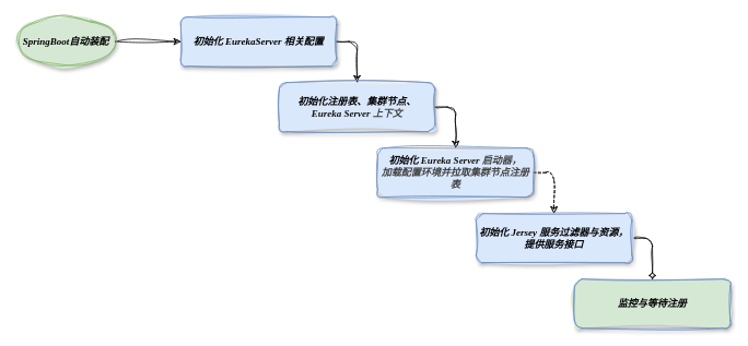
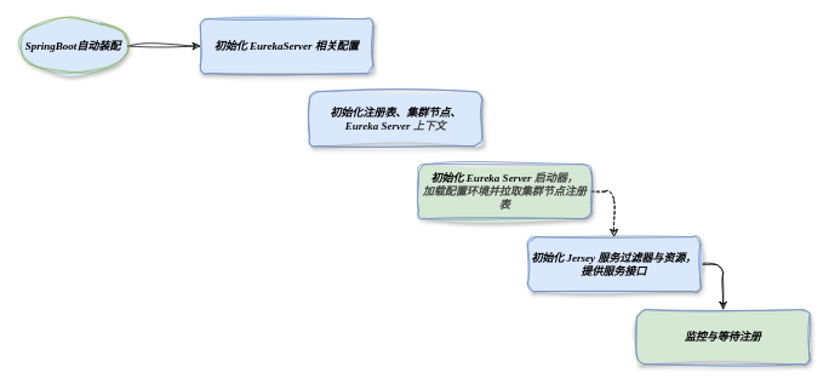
  <mxCell id="0" />
  <mxCell id="1" parent="0" />
  <mxCell id="2" value="" style="edgeStyle=orthogonalEdgeStyle;rounded=1;orthogonalLoop=1;jettySize=auto;html=1;fontStyle=3;fontFamily=Comic Sans MS;sketch=1;curveFitting=1;jiggle=2;" parent="1" source="3" target="5" edge="1"><mxGeometry relative="1" as="geometry" /></mxCell>
- <mxCell id="3" value="SpringBoot自动装配" style="ellipse;whiteSpace=wrap;html=1;fillColor=#d5e8d4;strokeColor=#82b366;fillStyle=solid;sketch=1;curveFitting=1;jiggle=2;shadow=1;fontStyle=3;fontFamily=Comic Sans MS;" parent="1" vertex="1"><mxGeometry x="20" y="20" width="120" height="60" as="geometry" /></mxCell>
- <mxCell id="4" style="edgeStyle=orthogonalEdgeStyle;rounded=1;orthogonalLoop=1;jettySize=auto;html=1;exitX=1;exitY=0.5;exitDx=0;exitDy=0;fontFamily=Comic Sans MS;fontStyle=3;sketch=1;curveFitting=1;jiggle=2;" edge="1" parent="1" source="5" target="7"><mxGeometry relative="1" as="geometry" /></mxCell>
+ <mxCell id="3" value="SpringBoot自动装配" style="ellipse;whiteSpace=wrap;html=1;fillColor=#dae8fc;strokeColor=#82b366;fillStyle=solid;sketch=1;curveFitting=1;jiggle=2;shadow=1;fontStyle=3;fontFamily=Comic Sans MS;" parent="1" vertex="1"><mxGeometry x="20" y="20" width="120" height="60" as="geometry" /></mxCell>
  <mxCell id="5" value="初始化 EurekaServer 相关配置" style="rounded=1;whiteSpace=wrap;html=1;fillColor=#dae8fc;strokeColor=#6c8ebf;fillStyle=solid;sketch=1;curveFitting=1;jiggle=2;shadow=1;fontStyle=3;fontFamily=Comic Sans MS;" parent="1" vertex="1"><mxGeometry x="220" y="20" width="190" height="60" as="geometry" /></mxCell>
- <mxCell id="6" style="edgeStyle=orthogonalEdgeStyle;rounded=1;orthogonalLoop=1;jettySize=auto;html=1;exitX=1;exitY=0.5;exitDx=0;exitDy=0;fontFamily=Comic Sans MS;fontStyle=3;sketch=1;curveFitting=1;jiggle=2;" edge="1" parent="1" source="7" target="9"><mxGeometry relative="1" as="geometry" /></mxCell>
  <mxCell id="7" value="初始化注册表、集群节点、&lt;div class=&quot;lake-content&quot;&gt; &lt;span style=&quot;color: rgb(18, 18, 18)&quot; class=&quot;ne-text&quot;&gt;Eureka Server &lt;/span&gt;&lt;span style=&quot;color: rgb(64, 64, 64)&quot; class=&quot;ne-text&quot;&gt;上下文&lt;/span&gt;&lt;/div&gt;" style="rounded=1;whiteSpace=wrap;html=1;fillColor=#dae8fc;strokeColor=#6c8ebf;fillStyle=solid;sketch=1;curveFitting=1;jiggle=2;shadow=1;fontStyle=3;fontFamily=Comic Sans MS;" parent="1" vertex="1"><mxGeometry x="340" y="100" width="190" height="60" as="geometry" /></mxCell>
  <mxCell id="8" style="edgeStyle=orthogonalEdgeStyle;rounded=1;orthogonalLoop=1;jettySize=auto;html=1;exitX=1;exitY=0.5;exitDx=0;exitDy=0;fontFamily=Comic Sans MS;fontStyle=3;sketch=1;curveFitting=1;jiggle=2;dashed=1;" edge="1" parent="1" source="9" target="11"><mxGeometry relative="1" as="geometry" /></mxCell>
- <mxCell id="9" value="初始化&amp;nbsp;&lt;span style=&quot;background-color: initial; color: rgb(18, 18, 18);&quot; class=&quot;ne-text&quot;&gt;Eureka Server &lt;/span&gt;&lt;span style=&quot;background-color: initial;&quot; class=&quot;ne-text&quot;&gt;&lt;font color=&quot;#404040&quot;&gt;启动器，&lt;br&gt;加载配置环境并拉取集群节点注册表&lt;br&gt;&lt;/font&gt;&lt;/span&gt;" style="rounded=1;whiteSpace=wrap;html=1;fillColor=#dae8fc;strokeColor=#6c8ebf;fillStyle=solid;sketch=1;curveFitting=1;jiggle=2;shadow=1;fontStyle=3;fontFamily=Comic Sans MS;" parent="1" vertex="1"><mxGeometry x="460" y="180" width="190" height="60" as="geometry" /></mxCell>
- <mxCell id="10" style="edgeStyle=orthogonalEdgeStyle;rounded=1;orthogonalLoop=1;jettySize=auto;html=1;exitX=1;exitY=0.5;exitDx=0;exitDy=0;fontFamily=Comic Sans MS;fontStyle=3;sketch=1;curveFitting=1;jiggle=2;endArrow=diamond;" edge="1" parent="1" source="11" target="12"><mxGeometry relative="1" as="geometry" /></mxCell>
+ <mxCell id="9" value="初始化&amp;nbsp;&lt;span style=&quot;background-color: initial; color: rgb(18, 18, 18);&quot; class=&quot;ne-text&quot;&gt;Eureka Server &lt;/span&gt;&lt;span style=&quot;background-color: initial;&quot; class=&quot;ne-text&quot;&gt;&lt;font color=&quot;#404040&quot;&gt;启动器，&lt;br&gt;加载配置环境并拉取集群节点注册表&lt;br&gt;&lt;/font&gt;&lt;/span&gt;" style="rounded=1;whiteSpace=wrap;html=1;fillColor=#d5e8d4;strokeColor=#6c8ebf;fillStyle=solid;sketch=1;curveFitting=1;jiggle=2;shadow=1;fontStyle=3;fontFamily=Comic Sans MS;" parent="1" vertex="1"><mxGeometry x="460" y="180" width="190" height="60" as="geometry" /></mxCell>
+ <mxCell id="10" style="edgeStyle=orthogonalEdgeStyle;rounded=1;orthogonalLoop=1;jettySize=auto;html=1;exitX=1;exitY=0.5;exitDx=0;exitDy=0;fontFamily=Comic Sans MS;fontStyle=3;sketch=1;curveFitting=1;jiggle=2;" edge="1" parent="1" source="11" target="12"><mxGeometry relative="1" as="geometry" /></mxCell>
  <mxCell id="11" value="初始化 Jersey 服务过滤器与资源，提供服务接口" style="rounded=1;whiteSpace=wrap;html=1;fillColor=#dae8fc;strokeColor=#6c8ebf;fillStyle=solid;sketch=1;curveFitting=1;jiggle=2;shadow=1;fontStyle=3;fontFamily=Comic Sans MS;" parent="1" vertex="1"><mxGeometry x="580" y="260" width="190" height="60" as="geometry" /></mxCell>
  <mxCell id="12" value="监控与等待注册" style="rounded=1;whiteSpace=wrap;html=1;fillColor=#d5e8d4;strokeColor=#6c8ebf;fillStyle=solid;sketch=1;curveFitting=1;jiggle=2;shadow=1;fontStyle=3;fontFamily=Comic Sans MS;" parent="1" vertex="1"><mxGeometry x="700" y="340" width="190" height="60" as="geometry" /></mxCell>
